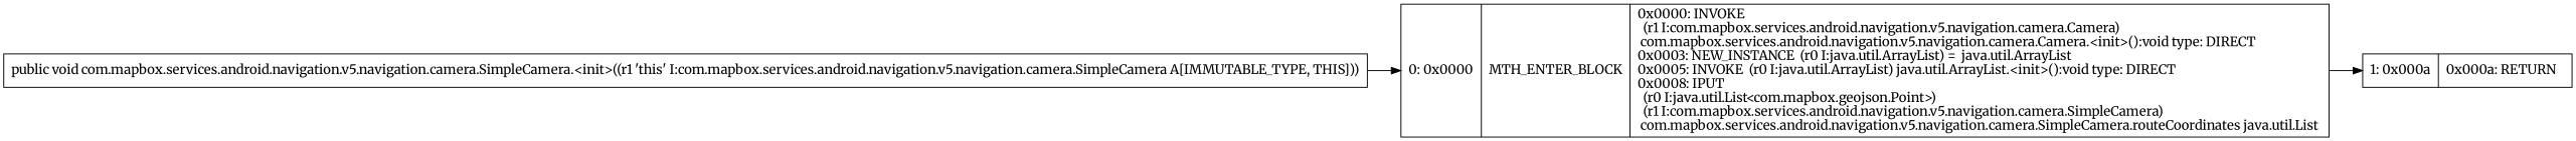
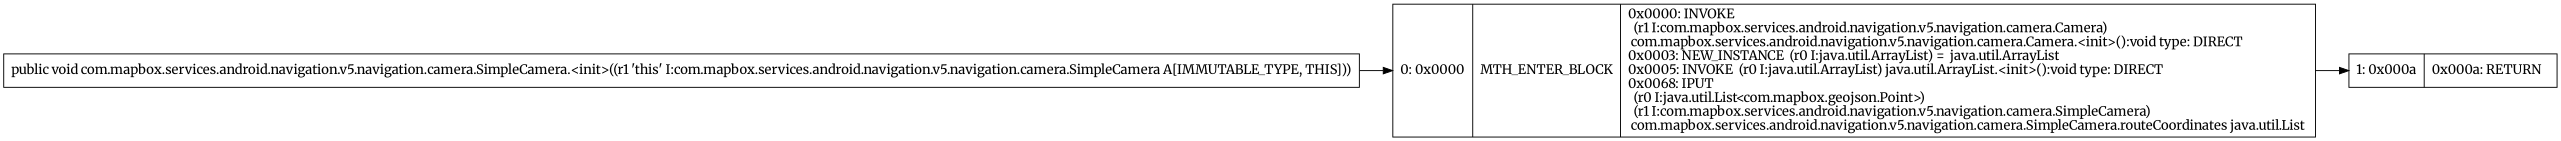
  digraph {
    rankdir=LR
    fontname=Merriweather
    node [shape=record fontname=Merriweather]
    edge [fontname=Merriweather]
-   n1 [label="{0\:\ 0x0000|MTH_ENTER_BLOCK\l|0x0000: INVOKE  \l  (r1 I:com.mapbox.services.android.navigation.v5.navigation.camera.Camera)\l com.mapbox.services.android.navigation.v5.navigation.camera.Camera.\<init\>():void type: DIRECT \l0x0003: NEW_INSTANCE  (r0 I:java.util.ArrayList) =  java.util.ArrayList \l0x0005: INVOKE  (r0 I:java.util.ArrayList) java.util.ArrayList.\<init\>():void type: DIRECT \l0x0008: IPUT  \l  (r0 I:java.util.List\<com.mapbox.geojson.Point\>)\l  (r1 I:com.mapbox.services.android.navigation.v5.navigation.camera.SimpleCamera)\l com.mapbox.services.android.navigation.v5.navigation.camera.SimpleCamera.routeCoordinates java.util.List \l}"]
+   n1 [label="{0\:\ 0x0000|MTH_ENTER_BLOCK\l|0x0000: INVOKE  \l  (r1 I:com.mapbox.services.android.navigation.v5.navigation.camera.Camera)\l com.mapbox.services.android.navigation.v5.navigation.camera.Camera.\<init\>():void type: DIRECT \l0x0003: NEW_INSTANCE  (r0 I:java.util.ArrayList) =  java.util.ArrayList \l0x0005: INVOKE  (r0 I:java.util.ArrayList) java.util.ArrayList.\<init\>():void type: DIRECT \l0x0068: IPUT  \l  (r0 I:java.util.List\<com.mapbox.geojson.Point\>)\l  (r1 I:com.mapbox.services.android.navigation.v5.navigation.camera.SimpleCamera)\l com.mapbox.services.android.navigation.v5.navigation.camera.SimpleCamera.routeCoordinates java.util.List \l}"]
    n2 [label="{1\:\ 0x000a|0x000a: RETURN   \l}"]
    n3 [label="{public void com.mapbox.services.android.navigation.v5.navigation.camera.SimpleCamera.\<init\>((r1 'this' I:com.mapbox.services.android.navigation.v5.navigation.camera.SimpleCamera A[IMMUTABLE_TYPE, THIS])) }"]
    n1 -> n2
    n3 -> n1
  }
